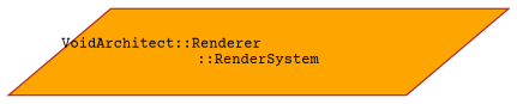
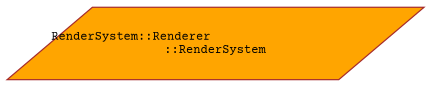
  digraph {
    rankdir=LR
    fontname="Courier Prime"
-   n1 [color=brown fillcolor=orange fontname="Courier Prime" fontsize=10 height=0.2 label="VoidArchitect::Renderer\l::RenderSystem" shape=parallelogram style=filled width=0.4]
+   n1 [color=brown fillcolor=orange fontname="Courier Prime" fontsize=10 height=0.2 label="RenderSystem::Renderer\l::RenderSystem" shape=parallelogram style=filled width=0.4]
  }
